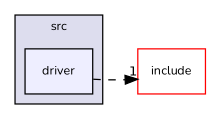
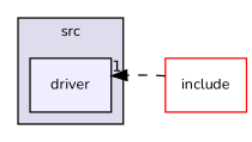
  digraph {
    compound=true
    rankdir=LR
    fontname=Nunito
    node [fontname=Nunito fontsize=10 shape=box style=filled]
    n1 [fillcolor="#eeeeff" label=driver pencolor=black]
    n2 [color=red fillcolor=white label=include]
    subgraph cluster_1 {
      bgcolor="#ddddee"
      fontsize=10
      label=src
      pencolor=black
      n1
    }
-   n1 -> n2 [headlabel=1 labeldistance=1.5 labelfontname=Helvetica labelfontsize=10 style=dashed fontname=Nunito]
+   n2 -> n1 [headlabel=1 labeldistance=1.5 labelfontname=Helvetica labelfontsize=10 style=dashed fontname=Nunito]
  }
